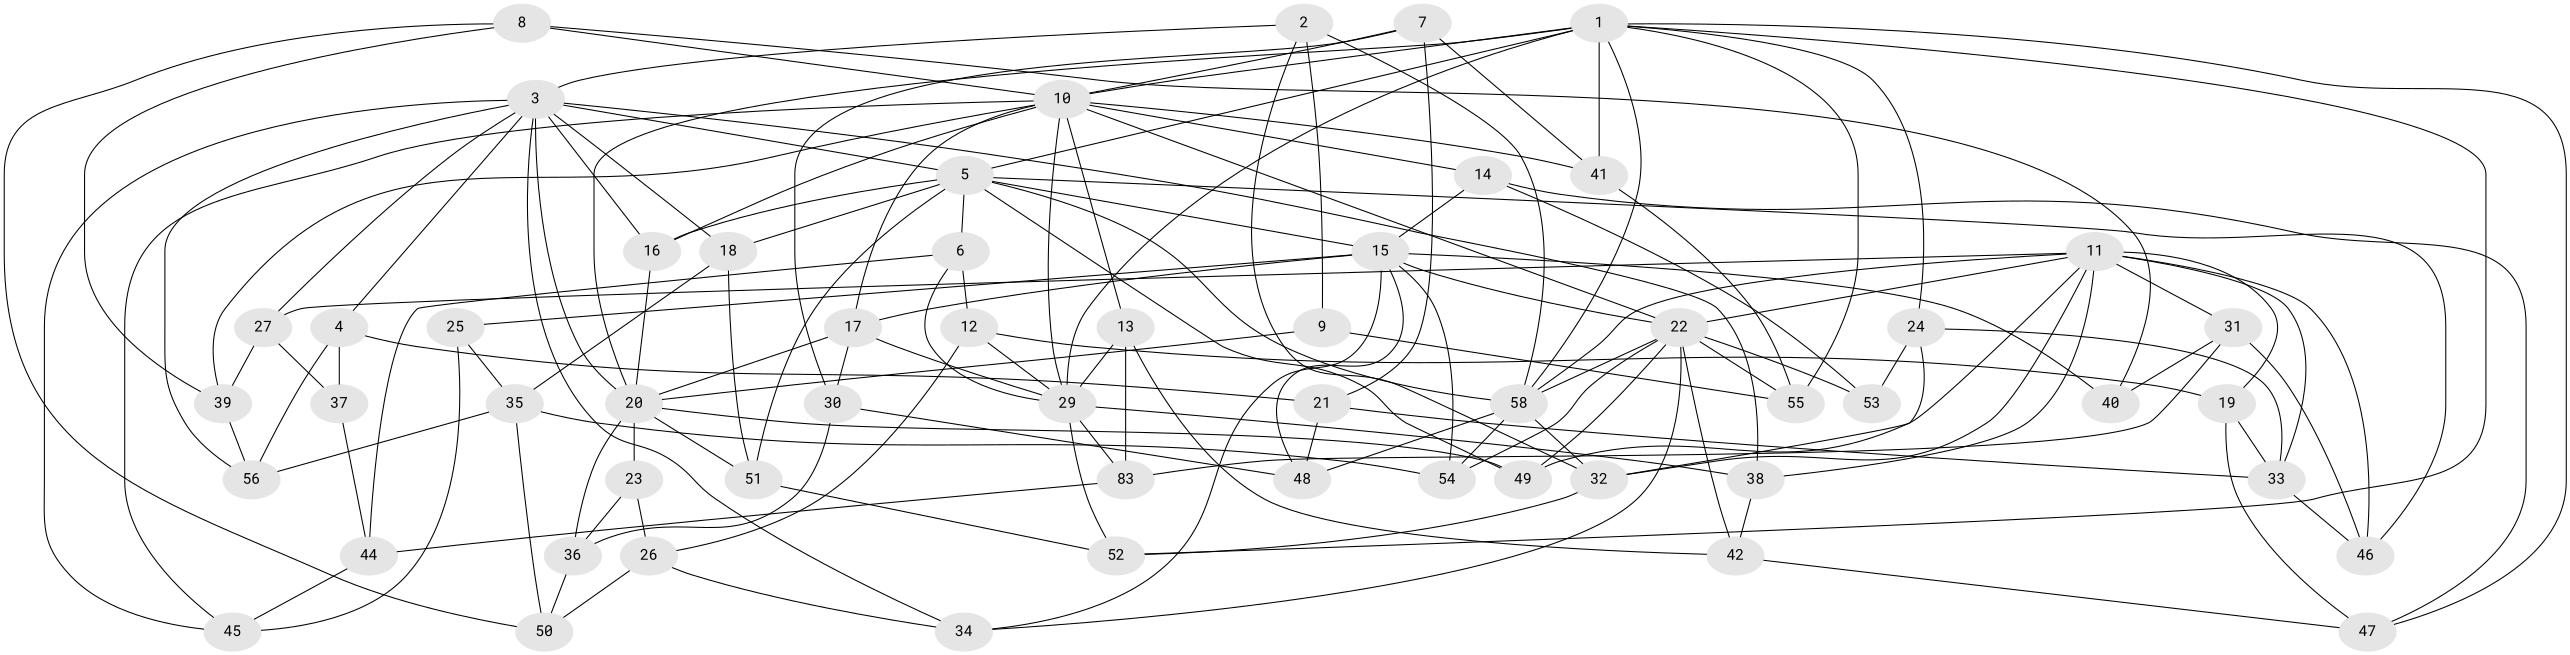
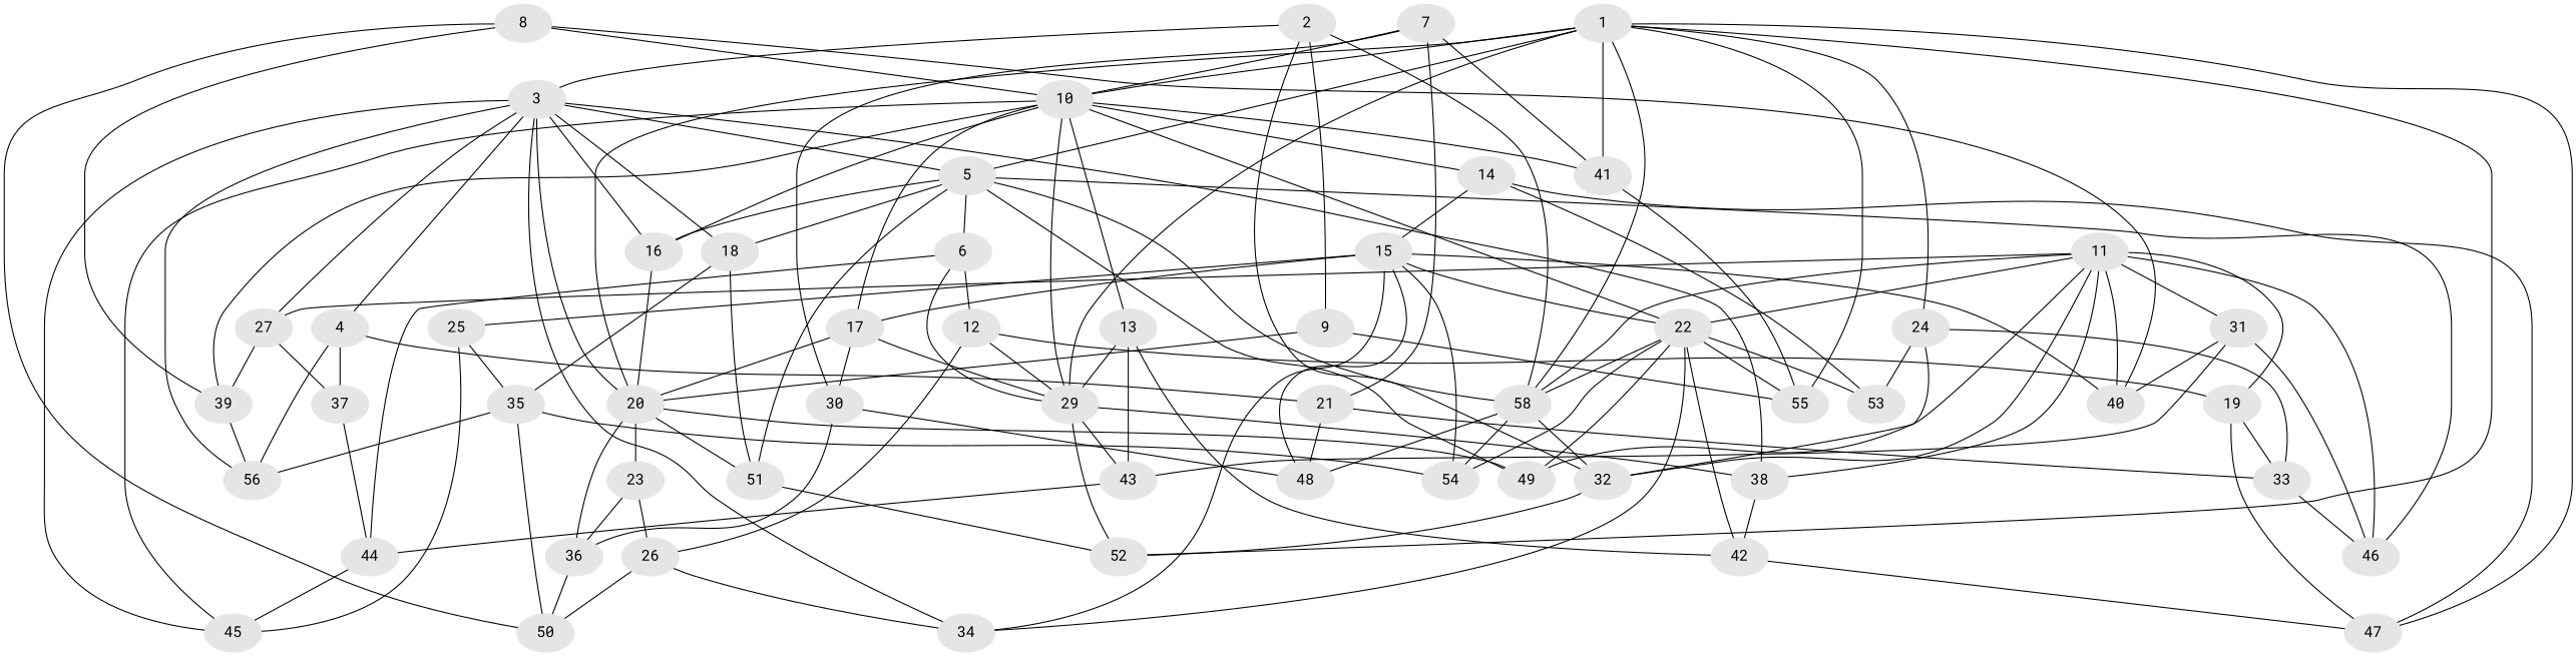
  graph {
    fontname="Roboto Mono"
    node [color=gray90 fontname="Roboto Mono" style=filled]
    edge [fontname="Roboto Mono" weight=1.0]
    1
    5
    10
    20
    24
    n6 [label=58]
    29
    41
    47
    52
    55
    16
    18
    6
    15
    46
    49
    51
    45
    39
    13
    14
    17
    22
    23
    36
    32
    53
    33
    48
    54
    38
-   43 [label=83]
+   43
    37
    44
    2
    3
    9
    4
    27
    34
    56
    21
    35
    42
    12
    40
    25
    19
    26
    7
    30
    8
    50
    11
    31
    1 -- 5
    1 -- 10
    1 -- 20 [weight=2.0]
    1 -- 24
    1 -- n6
    1 -- 29
    1 -- 41
    1 -- 47
    1 -- 52
    1 -- 55
    5 -- n6
    5 -- 16
    5 -- 18
    5 -- 6
-   5 -- 15
    5 -- 46
    5 -- 49
    5 -- 51
    10 -- 29
    10 -- 41
    10 -- 16
    10 -- 45
    10 -- 39
    10 -- 13
    10 -- 14
    10 -- 17
    10 -- 22
    20 -- 49
    20 -- 51
    20 -- 23
    20 -- 36
    24 -- 32
    24 -- 53
    24 -- 33
    n6 -- 32
    n6 -- 48
    n6 -- 54
    29 -- 52
    29 -- 38
    29 -- 43
    41 -- 55
    16 -- 20
    18 -- 51
    18 -- 35
    6 -- 29
    6 -- 44
    6 -- 12
    15 -- 17
    15 -- 22
    15 -- 48
    15 -- 54
    15 -- 34
    15 -- 40
    15 -- 25
    51 -- 52
    39 -- 56
    13 -- 29
    13 -- 43
    13 -- 42
    14 -- 47
    14 -- 15
    14 -- 53
    17 -- 20
    17 -- 29
    17 -- 30
    22 -- n6 [weight=2.0]
    22 -- 55
    22 -- 49
    22 -- 53 [weight=2.0]
    22 -- 54
    22 -- 34
    22 -- 42
    23 -- 36
    23 -- 26
    36 -- 50
    32 -- 52
    33 -- 46
    38 -- 42
    43 -- 44
    37 -- 44
    44 -- 45
    2 -- n6
    2 -- 32
    2 -- 3
    2 -- 9
    3 -- 5
    3 -- 20 [weight=2.0]
    3 -- 16
    3 -- 18
    3 -- 45
    3 -- 38
    3 -- 4
    3 -- 27
    3 -- 34
    3 -- 56
    9 -- 20 [weight=2.0]
    9 -- 55
    4 -- 37
    4 -- 56
    4 -- 21
    27 -- 39
    27 -- 37
    21 -- 33
    21 -- 48
    35 -- 54
    35 -- 56
    35 -- 50
    42 -- 47
    12 -- 29
    12 -- 19
    12 -- 26
    25 -- 45
    25 -- 35
    19 -- 47
    19 -- 33
    26 -- 34
    26 -- 50
    7 -- 10
    7 -- 41
    7 -- 21
    7 -- 30
    30 -- 36
    30 -- 48
    8 -- 10
    8 -- 39
    8 -- 40
    8 -- 50
    11 -- n6 [weight=2.0]
    11 -- 46
    11 -- 49
    11 -- 22
    11 -- 32
    11 -- 38
    11 -- 27
-   11 -- 33
+   11 -- 40
    11 -- 19
    11 -- 31 [weight=2.0]
    31 -- 46
    31 -- 43
    31 -- 40
  }
